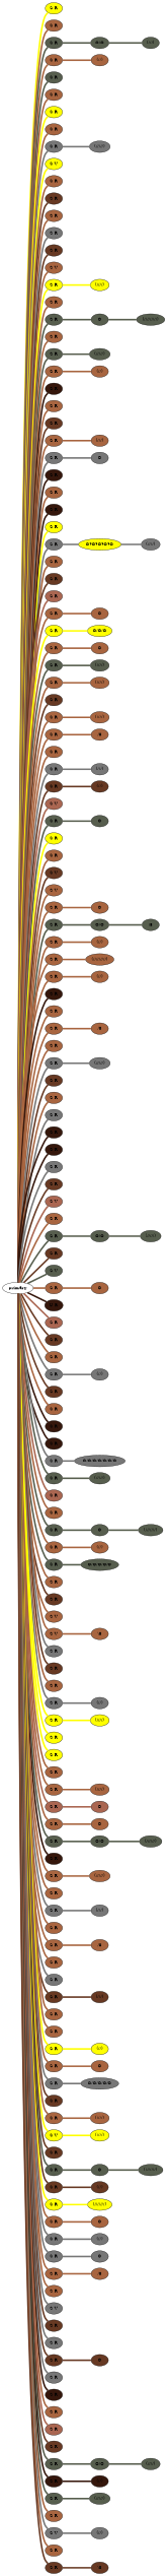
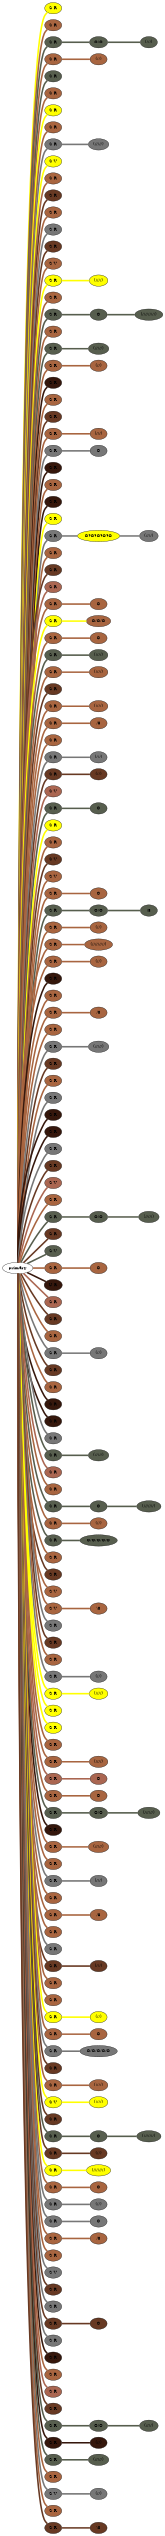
  graph {
    rankdir=LR
    node [fillcolor="#A86540" style=filled]
    edge [color="#A86540" penwidth=5]
    n1 [fillcolor=yellow label="S R"]
    primary [fillcolor="" style=""]
    n3 [label="S R"]
    n4 [fillcolor="#575E4E" label="S R"]
    n5 [label="S R"]
    n6 [fillcolor="#575E4E" label="S R"]
    n7 [label="S R"]
    n8 [fillcolor=yellow label="S R"]
    n9 [label="S R"]
    n10 [fillcolor="#777777" label="S R"]
    n11 [fillcolor=yellow label="S V"]
    n12 [label="S R"]
    n13 [fillcolor="#673923" label="S R"]
    n14 [label="S R"]
    n15 [fillcolor="#777777" label="S R"]
    n16 [fillcolor="#673923" label="S R"]
    n17 [label="S V"]
    n18 [fillcolor=yellow label="S R"]
    n19 [label="S R"]
    n20 [fillcolor="#575E4E" label="S R"]
    n21 [label="S R"]
    n22 [fillcolor="#575E4E" label="S R"]
    n23 [label="S R"]
    n24 [fillcolor="#35170C" label="S R"]
    n25 [label="S R"]
    n26 [fillcolor="#673923" label="S R"]
    n27 [label="S R"]
    n28 [fillcolor="#777777" label="S R"]
    n29 [fillcolor="#35170C" label="S R"]
    n30 [label="S R"]
    n31 [fillcolor="#35170C" label="S R"]
    n32 [fillcolor=yellow label="S R"]
    n33 [fillcolor="#777777" label="S R"]
    n34 [label="S R"]
    n35 [fillcolor="#673923" label="S R"]
    n36 [fillcolor="#AA6651" label="S R"]
    n37 [label="S R"]
    n38 [fillcolor=yellow label="S R"]
    n39 [label="S R"]
    n40 [fillcolor="#575E4E" label="S R"]
    n41 [label="S R"]
    n42 [fillcolor="#673923" label="S R"]
    n43 [label="S R"]
    n44 [label="S R"]
    n45 [label="S R"]
    n46 [fillcolor="#777777" label="S R"]
    n47 [fillcolor="#673923" label="S R"]
    n48 [fillcolor="#AA6651" label="S V"]
    n49 [fillcolor="#575E4E" label="S R"]
    n50 [fillcolor=yellow label="S R"]
    n51 [label="S R"]
    n52 [fillcolor="#673923" label="S V"]
    n53 [label="S V"]
    n54 [label="S R"]
    n55 [fillcolor="#575E4E" label="S R"]
    n56 [label="S R"]
    n57 [label="S R"]
    n58 [label="S R"]
    n59 [fillcolor="#35170C" label="S R"]
    n60 [label="S R"]
    n61 [label="S R"]
    n62 [label="S R"]
    n63 [fillcolor="#777777" label="S R"]
    n64 [fillcolor="#673923" label="S R"]
    n65 [label="S R"]
    n66 [fillcolor="#777777" label="S R"]
    n67 [fillcolor="#35170C" label="S R"]
    n68 [fillcolor="#35170C" label="S R"]
    n69 [fillcolor="#777777" label="S R"]
    n70 [fillcolor="#673923" label="S R"]
    n71 [fillcolor="#AA6651" label="S V"]
    n72 [label="S R"]
    n73 [fillcolor="#575E4E" label="S R"]
    n74 [fillcolor="#673923" label="S R"]
    n75 [fillcolor="#575E4E" label="S V"]
    n76 [label="S R"]
    n77 [fillcolor="#35170C" label="U R"]
    n78 [fillcolor="#AA6651" label="S R"]
    n79 [fillcolor="#673923" label="S R"]
    n80 [label="S R"]
    n81 [fillcolor="#777777" label="S R"]
    n82 [fillcolor="#673923" label="S R"]
    n83 [label="S R"]
    n84 [fillcolor="#35170C" label="S R"]
    n85 [fillcolor="#35170C" label="S R"]
    n86 [fillcolor="#777777" label="S R"]
    n87 [fillcolor="#575E4E" label="S R"]
    n88 [fillcolor="#AA6651" label="S R"]
    n89 [label="S R"]
    n90 [fillcolor="#575E4E" label="S R"]
    n91 [label="S R"]
    n92 [fillcolor="#575E4E" label="S R"]
    n93 [label="S R"]
    n94 [fillcolor="#673923" label="S R"]
    n95 [label="S V"]
    n96 [label="S V"]
    n97 [fillcolor="#777777" label="S R"]
    n98 [fillcolor="#673923" label="S R"]
    n99 [label="S R"]
    n100 [fillcolor="#777777" label="S R"]
    n101 [fillcolor=yellow label="S R"]
    n102 [fillcolor=yellow label="S R"]
    n103 [fillcolor=yellow label="S R"]
    n104 [label="S R"]
    n105 [label="S R"]
    n106 [fillcolor="#AA6651" label="S R"]
    n107 [label="S R"]
    n108 [fillcolor="#575E4E" label="S R"]
    n109 [fillcolor="#35170C" label="S R"]
    n110 [label="S R"]
    n111 [label="S R"]
    n112 [fillcolor="#777777" label="S R"]
    n113 [label="S R"]
    n114 [label="S R"]
    n115 [label="S R"]
    n116 [fillcolor="#777777" label="S R"]
    n117 [fillcolor="#673923" label="S R"]
    n118 [label="S R"]
    n119 [label="S R"]
    n120 [fillcolor=yellow label="S R"]
    n121 [label="S R"]
    n122 [fillcolor="#777777" label="S R"]
    n123 [fillcolor="#673923" label="S R"]
    n124 [label="S R"]
    n125 [fillcolor=yellow label="S V"]
    n126 [fillcolor="#673923" label="S R"]
    n127 [fillcolor="#575E4E" label="S R"]
    n128 [fillcolor="#673923" label="S R"]
    n129 [fillcolor=yellow label="S R"]
    n130 [label="S R"]
    n131 [fillcolor="#777777" label="S R"]
    n132 [fillcolor="#777777" label="S R"]
    n133 [label="S R"]
    n134 [label="S R"]
    n135 [fillcolor="#777777" label="S V"]
    n136 [fillcolor="#673923" label="S R"]
    n137 [fillcolor="#777777" label="S R"]
    n138 [fillcolor="#673923" label="S R"]
    n139 [fillcolor="#777777" label="S R"]
    n140 [fillcolor="#35170C" label="S R"]
    n141 [label="S R"]
    n142 [fillcolor="#AA6651" label="S R"]
    n143 [fillcolor="#673923" label="S R"]
    n144 [fillcolor="#575E4E" label="S R"]
    n145 [fillcolor="#35170C" label="S R"]
    n146 [fillcolor="#575E4E" label="S R"]
    n147 [label="S R"]
    n148 [fillcolor="#777777" label="S V"]
    n149 [label="S R"]
    n150 [fillcolor="#673923" label="S R"]
    n151 [fillcolor="#575E4E" label="O/O"]
    n152 [label="(//)"]
    n153 [fillcolor="#777777" label="(/////)"]
    n154 [fillcolor=yellow label="(////)"]
    n155 [fillcolor="#575E4E" label=O]
    n156 [fillcolor="#575E4E" label="(/////)"]
    n157 [label="(//)"]
    n158 [label="(///)"]
    n159 [fillcolor="#777777" label=O]
    n160 [fillcolor=yellow label="O?O?O?O?O"]
    n161 [label=O]
-   n162 [fillcolor=yellow label="O/O/O"]
+   n162 [label="O/O/O"]
    n163 [label=O]
    n164 [fillcolor="#575E4E" label="(////)"]
    n165 [label="(////)"]
    n166 [label="(////)"]
    n167 [label="/8"]
    n168 [fillcolor="#777777" label="(///)"]
    n169 [fillcolor="#673923" label="(//)"]
    n170 [fillcolor="#575E4E" label=O]
    n171 [label=O]
    n172 [fillcolor="#575E4E" label="O/O"]
    n173 [label="(//)"]
    n174 [label="(/////////)"]
    n175 [label="(//)"]
    n176 [label="/8"]
    n177 [fillcolor="#777777" label="(/////)"]
    n178 [fillcolor="#575E4E" label="O/O"]
    n179 [label=O]
    n180 [fillcolor="#777777" label="(//)"]
-   n181 [fillcolor="#777777" label="O/O/O/O/O/O/O"]
    n182 [fillcolor="#575E4E" label="(/////)"]
    n183 [fillcolor="#575E4E" label=O]
    n184 [label="(//)"]
    n185 [fillcolor="#575E4E" label="O/O/O/O/O"]
    n186 [label="\\8"]
    n187 [fillcolor="#777777" label="(//)"]
    n188 [fillcolor=yellow label="(////)"]
    n189 [label="(////)"]
    n190 [fillcolor="#AA6651" label=O]
    n191 [label=O]
    n192 [fillcolor="#575E4E" label="O/O"]
    n193 [label="(/////)"]
    n194 [fillcolor="#777777" label="(///)"]
    n195 [label="/8"]
    n196 [fillcolor="#673923" label="(///)"]
    n197 [fillcolor=yellow label="(//)"]
    n198 [label=O]
    n199 [fillcolor="#777777" label="O/O/O/O/O"]
    n200 [label="(////)"]
    n201 [fillcolor=yellow label="(////)"]
    n202 [fillcolor="#575E4E" label=O]
    n203 [fillcolor="#673923" label="(//)"]
    n204 [fillcolor=yellow label="(///////)"]
    n205 [label=O]
    n206 [fillcolor="#777777" label="(//)"]
    n207 [fillcolor="#777777" label=O]
    n208 [label="/8"]
    n209 [fillcolor="#673923" label=O]
    n210 [fillcolor="#575E4E" label="O/O"]
    n211 [fillcolor="#35170C" label="(//)"]
    n212 [fillcolor="#575E4E" label="(/////)"]
    n213 [fillcolor="#777777" label="(//)"]
    n214 [fillcolor="#673923" label="\\8"]
    n215 [fillcolor="#575E4E" label="(///)"]
    n216 [fillcolor="#575E4E" label="(/////////)"]
    n217 [fillcolor="#777777" label="(////)"]
    n218 [fillcolor="#575E4E" label="\\8"]
    n219 [fillcolor="#575E4E" label="(/////)"]
    n220 [fillcolor="#575E4E" label="(///////)"]
    n221 [fillcolor="#575E4E" label="(//////)"]
    n222 [fillcolor="#575E4E" label="(///////)"]
    n223 [fillcolor="#575E4E" label="(////)"]
    primary -- n1 [color=yellow]
    primary -- n3
    primary -- n4 [color="#575E4E"]
    primary -- n5
    primary -- n6 [color="#575E4E"]
    primary -- n7
    primary -- n8 [color=yellow]
    primary -- n9
    primary -- n10 [color="#777777"]
    primary -- n11 [color=yellow]
    primary -- n12
    primary -- n13 [color="#673923"]
    primary -- n14
    primary -- n15 [color="#777777"]
    primary -- n16 [color="#673923"]
    primary -- n17
    primary -- n18 [color=yellow]
    primary -- n19
    primary -- n20 [color="#575E4E"]
    primary -- n21
    primary -- n22 [color="#575E4E"]
    primary -- n23
    primary -- n24 [color="#35170C"]
    primary -- n25
    primary -- n26 [color="#673923"]
    primary -- n27
    primary -- n28 [color="#777777"]
    primary -- n29 [color="#35170C"]
    primary -- n30
    primary -- n31 [color="#35170C"]
    primary -- n32 [color=yellow]
    primary -- n33 [color="#777777"]
    primary -- n34
    primary -- n35 [color="#673923"]
    primary -- n36 [color="#AA6651"]
    primary -- n37
    primary -- n38 [color=yellow]
    primary -- n39
    primary -- n40 [color="#575E4E"]
    primary -- n41
    primary -- n42 [color="#673923"]
    primary -- n43
    primary -- n44
    primary -- n45
    primary -- n46 [color="#777777"]
    primary -- n47 [color="#673923"]
    primary -- n48 [color="#AA6651"]
    primary -- n49 [color="#575E4E"]
    primary -- n50 [color=yellow]
    primary -- n51
    primary -- n52 [color="#673923"]
    primary -- n53
    primary -- n54
    primary -- n55 [color="#575E4E"]
    primary -- n56
    primary -- n57
    primary -- n58
    primary -- n59 [color="#35170C"]
    primary -- n60
    primary -- n61
    primary -- n62
    primary -- n63 [color="#777777"]
    primary -- n64 [color="#673923"]
    primary -- n65
    primary -- n66 [color="#777777"]
    primary -- n67 [color="#35170C"]
    primary -- n68 [color="#35170C"]
    primary -- n69 [color="#777777"]
    primary -- n70 [color="#673923"]
    primary -- n71 [color="#AA6651"]
    primary -- n72
    primary -- n73 [color="#575E4E"]
    primary -- n74 [color="#673923"]
    primary -- n75 [color="#575E4E"]
    primary -- n76
    primary -- n77 [color="#35170C"]
    primary -- n78 [color="#AA6651"]
    primary -- n79 [color="#673923"]
    primary -- n80
    primary -- n81 [color="#777777"]
    primary -- n82 [color="#673923"]
    primary -- n83
    primary -- n84 [color="#35170C"]
    primary -- n85 [color="#35170C"]
    primary -- n86 [color="#777777"]
    primary -- n87 [color="#575E4E"]
    primary -- n88 [color="#AA6651"]
    primary -- n89
    primary -- n90 [color="#575E4E"]
    primary -- n91
    primary -- n92 [color="#575E4E"]
    primary -- n93
    primary -- n94 [color="#673923"]
    primary -- n95
    primary -- n96
    primary -- n97 [color="#777777"]
    primary -- n98 [color="#673923"]
    primary -- n99
    primary -- n100 [color="#777777"]
    primary -- n101 [color=yellow]
    primary -- n102 [color=yellow]
    primary -- n103 [color=yellow]
    primary -- n104
    primary -- n105
    primary -- n106 [color="#AA6651"]
    primary -- n107
    primary -- n108 [color="#575E4E"]
    primary -- n109 [color="#35170C"]
    primary -- n110
    primary -- n111
    primary -- n112 [color="#777777"]
    primary -- n113
    primary -- n114
    primary -- n115
    primary -- n116 [color="#777777"]
    primary -- n117 [color="#673923"]
    primary -- n118
    primary -- n119
    primary -- n120 [color=yellow]
    primary -- n121
    primary -- n122 [color="#777777"]
    primary -- n123 [color="#673923"]
    primary -- n124
    primary -- n125 [color=yellow]
    primary -- n126 [color="#673923"]
    primary -- n127 [color="#575E4E"]
    primary -- n128 [color="#673923"]
    primary -- n129 [color=yellow]
    primary -- n130
    primary -- n131 [color="#777777"]
    primary -- n132 [color="#777777"]
    primary -- n133
    primary -- n134
    primary -- n135 [color="#777777"]
    primary -- n136 [color="#673923"]
    primary -- n137 [color="#777777"]
    primary -- n138 [color="#673923"]
    primary -- n139 [color="#777777"]
    primary -- n140 [color="#35170C"]
    primary -- n141
    primary -- n142 [color="#AA6651"]
    primary -- n143 [color="#673923"]
    primary -- n144 [color="#575E4E"]
    primary -- n145 [color="#35170C"]
    primary -- n146 [color="#575E4E"]
    primary -- n147
    primary -- n148 [color="#777777"]
    primary -- n149
    primary -- n150 [color="#673923"]
    n4 -- n151 [color="#575E4E"]
    n5 -- n152
    n10 -- n153 [color="#777777"]
    n18 -- n154 [color=yellow]
    n20 -- n155 [color="#575E4E"]
    n22 -- n156 [color="#575E4E"]
    n23 -- n157
    n27 -- n158
    n28 -- n159 [color="#777777"]
    n33 -- n160 [color="#777777"]
    n37 -- n161
    n38 -- n162 [color=yellow]
    n39 -- n163
    n40 -- n164 [color="#575E4E"]
    n41 -- n165
    n43 -- n166
    n44 -- n167
    n46 -- n168 [color="#777777"]
    n47 -- n169 [color="#673923"]
    n49 -- n170 [color="#575E4E"]
    n54 -- n171
    n55 -- n172 [color="#575E4E"]
    n56 -- n173
    n57 -- n174
    n58 -- n175
    n61 -- n176
    n63 -- n177 [color="#777777"]
    n73 -- n178 [color="#575E4E"]
    n76 -- n179
    n81 -- n180 [color="#777777"]
-   n86 -- n181 [color="#777777"]
    n87 -- n182 [color="#575E4E"]
    n90 -- n183 [color="#575E4E"]
    n91 -- n184
    n92 -- n185 [color="#575E4E"]
    n96 -- n186
    n100 -- n187 [color="#777777"]
    n101 -- n188 [color=yellow]
    n105 -- n189
    n106 -- n190 [color="#AA6651"]
    n107 -- n191
    n108 -- n192 [color="#575E4E"]
    n110 -- n193
    n112 -- n194 [color="#777777"]
    n114 -- n195
    n117 -- n196 [color="#673923"]
    n120 -- n197 [color=yellow]
    n121 -- n198
    n122 -- n199 [color="#777777"]
    n124 -- n200
    n125 -- n201 [color=yellow]
    n127 -- n202 [color="#575E4E"]
    n128 -- n203 [color="#673923"]
    n129 -- n204 [color=yellow]
    n130 -- n205
    n131 -- n206 [color="#777777"]
    n132 -- n207 [color="#777777"]
    n133 -- n208
    n138 -- n209 [color="#673923"]
    n144 -- n210 [color="#575E4E"]
    n145 -- n211 [color="#35170C"]
    n146 -- n212 [color="#575E4E"]
    n148 -- n213 [color="#777777"]
    n150 -- n214 [color="#673923"]
    n151 -- n215 [color="#575E4E"]
    n155 -- n216 [color="#575E4E"]
    n160 -- n217 [color="#777777"]
    n172 -- n218 [color="#575E4E"]
    n178 -- n219 [color="#575E4E"]
    n183 -- n220 [color="#575E4E"]
    n192 -- n221 [color="#575E4E"]
    n202 -- n222 [color="#575E4E"]
    n210 -- n223 [color="#575E4E"]
  }
